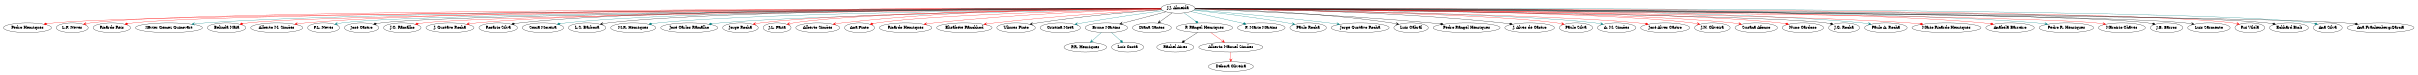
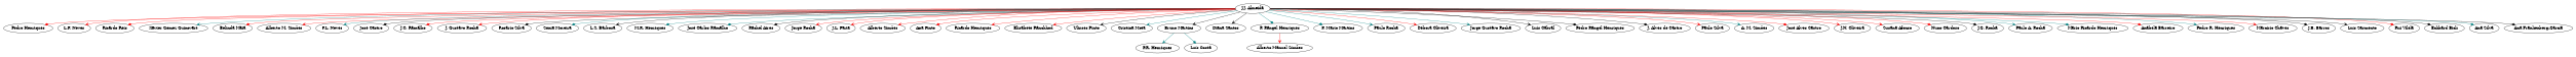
  digraph {
    edge [arrowhead=vee color=red]
    n1 [label="J.J. Almeida"]
    n2 [label="Pedro Henriques"]
    n3 [label="L.F. Neves"]
    n4 [label="Ricardo Reis"]
    n5 [label="Xavier Gómez Guinovart"]
    n6 [label="Belinda Maia"]
    n7 [label="Alberto M. Simões"]
    n8 [label="F.L. Neves"]
    n9 [label="José Castro"]
    n10 [label="J.C. Ramalho"]
    n11 [label="J. Gustavo Rocha"]
    n12 [label="Rosário Silva"]
    n13 [label="Sónia Moreira"]
    n14 [label="L.S. Barbosa"]
    n15 [label="M.R. Henriques"]
    n16 [label="José Carlos Ramalho"]
    n17 [label="Rachel Aires"]
    n18 [label="Jorge Rocha"]
    n19 [label="J.L. Faria"]
    n20 [label="Alberto Simões"]
    n21 [label="Ana Pinto"]
    n22 [label="Ricardo Henriques"]
    n23 [label="Elisabete Ranchhod"]
    n24 [label="Ulisses Pinto"]
    n25 [label="Cristina Mota"]
    n26 [label="Bruno Martins"]
    n27 [label="Diana Santos"]
    n28 [label="P. Rangel Henriques"]
    n29 [label="F. Mário Martins"]
    n30 [label="Paulo Rocha"]
    n31 [label="Débora Oliveira"]
    n32 [label="Jorge Gustavo Rocha"]
    n33 [label="Luís Cabral"]
    n34 [label="Pedro Rangel Henriques"]
    n35 [label="J. Alves de Castro"]
    n36 [label="Paulo Silva"]
    n37 [label="A. M. Simões"]
    n38 [label="José Alves Castro"]
    n39 [label="J.N. Oliveira"]
    n40 [label="Susana Afonso"]
    n41 [label="Nuno Cardoso"]
    n42 [label="J.G. Rocha"]
    n43 [label="Paulo A. Rocha"]
    n44 [label="Mario Ricardo Henriques"]
    n45 [label="Anabela Barreiro"]
    n46 [label="Pedro R. Henriques"]
    n47 [label="Marcirio Chaves"]
    n48 [label="J.B. Barros"]
    n49 [label="Luís Sarmento"]
    n50 [label="Rui Vilela"]
    n51 [label="Eckhard Bick"]
    n52 [label="Ana Silva"]
    n53 [label="Ana Frankenberg-Garcia"]
    n54 [label="P.R. Henriques"]
    n55 [label="Luís Costa"]
    n56 [label="Alberto Manuel Simões"]
    n1 -> n2 [arrowhead=diamond]
    n1 -> n3
    n1 -> n4 [arrowhead=diamond]
    n1 -> n5 [color=teal]
    n1 -> n6 [arrowhead=diamond]
    n1 -> n7
    n1 -> n8 [color=teal]
    n1 -> n9 [arrowhead=diamond color=black]
    n1 -> n10 [arrowhead=diamond]
    n1 -> n11
    n1 -> n12 [arrowhead=diamond color=black]
    n1 -> n13 [arrowhead=diamond color=teal]
    n1 -> n14 [color=black]
    n1 -> n15 [arrowhead=diamond color=teal]
    n1 -> n16 [arrowhead=diamond color=teal]
-   n28 -> n17 [arrowhead=diamond color=black]
+   n1 -> n17 [arrowhead=diamond color=black]
    n1 -> n18
    n1 -> n19
    n1 -> n20
    n1 -> n21 [arrowhead=diamond]
    n1 -> n22
    n1 -> n23
    n1 -> n24 [color=black]
    n1 -> n25 [color=teal]
    n1 -> n26 [color=black]
    n1 -> n27 [color=black]
    n1 -> n28 [arrowhead=diamond color=teal]
    n1 -> n29 [arrowhead=diamond color=teal]
    n1 -> n30 [color=teal]
-   n56 -> n31
+   n1 -> n31
    n1 -> n32 [color=teal]
    n1 -> n33 [color=black]
    n1 -> n34 [arrowhead=diamond color=black]
    n1 -> n35 [arrowhead=diamond color=black]
    n1 -> n36
    n1 -> n37 [color=teal]
    n1 -> n38 [arrowhead=diamond]
    n1 -> n39
    n1 -> n40
    n1 -> n41 [arrowhead=diamond]
    n1 -> n42 [arrowhead=diamond color=black]
    n1 -> n43 [color=teal]
-   n1 -> n44 [arrowhead=diamond]
+   n1 -> n44 [arrowhead=diamond color=teal]
    n1 -> n45 [arrowhead=diamond]
    n1 -> n46 [color=teal]
    n1 -> n47
    n1 -> n48 [arrowhead=diamond color=black]
    n1 -> n49 [color=black]
-   n1 -> n50
+   n1 -> n50 [arrowhead=diamond]
    n1 -> n51 [arrowhead=diamond color=black]
    n1 -> n52 [arrowhead=diamond color=teal]
    n1 -> n53 [arrowhead=diamond color=black]
    n26 -> n54 [color=teal]
    n26 -> n55 [arrowhead=diamond color=teal]
    n28 -> n56
  }
